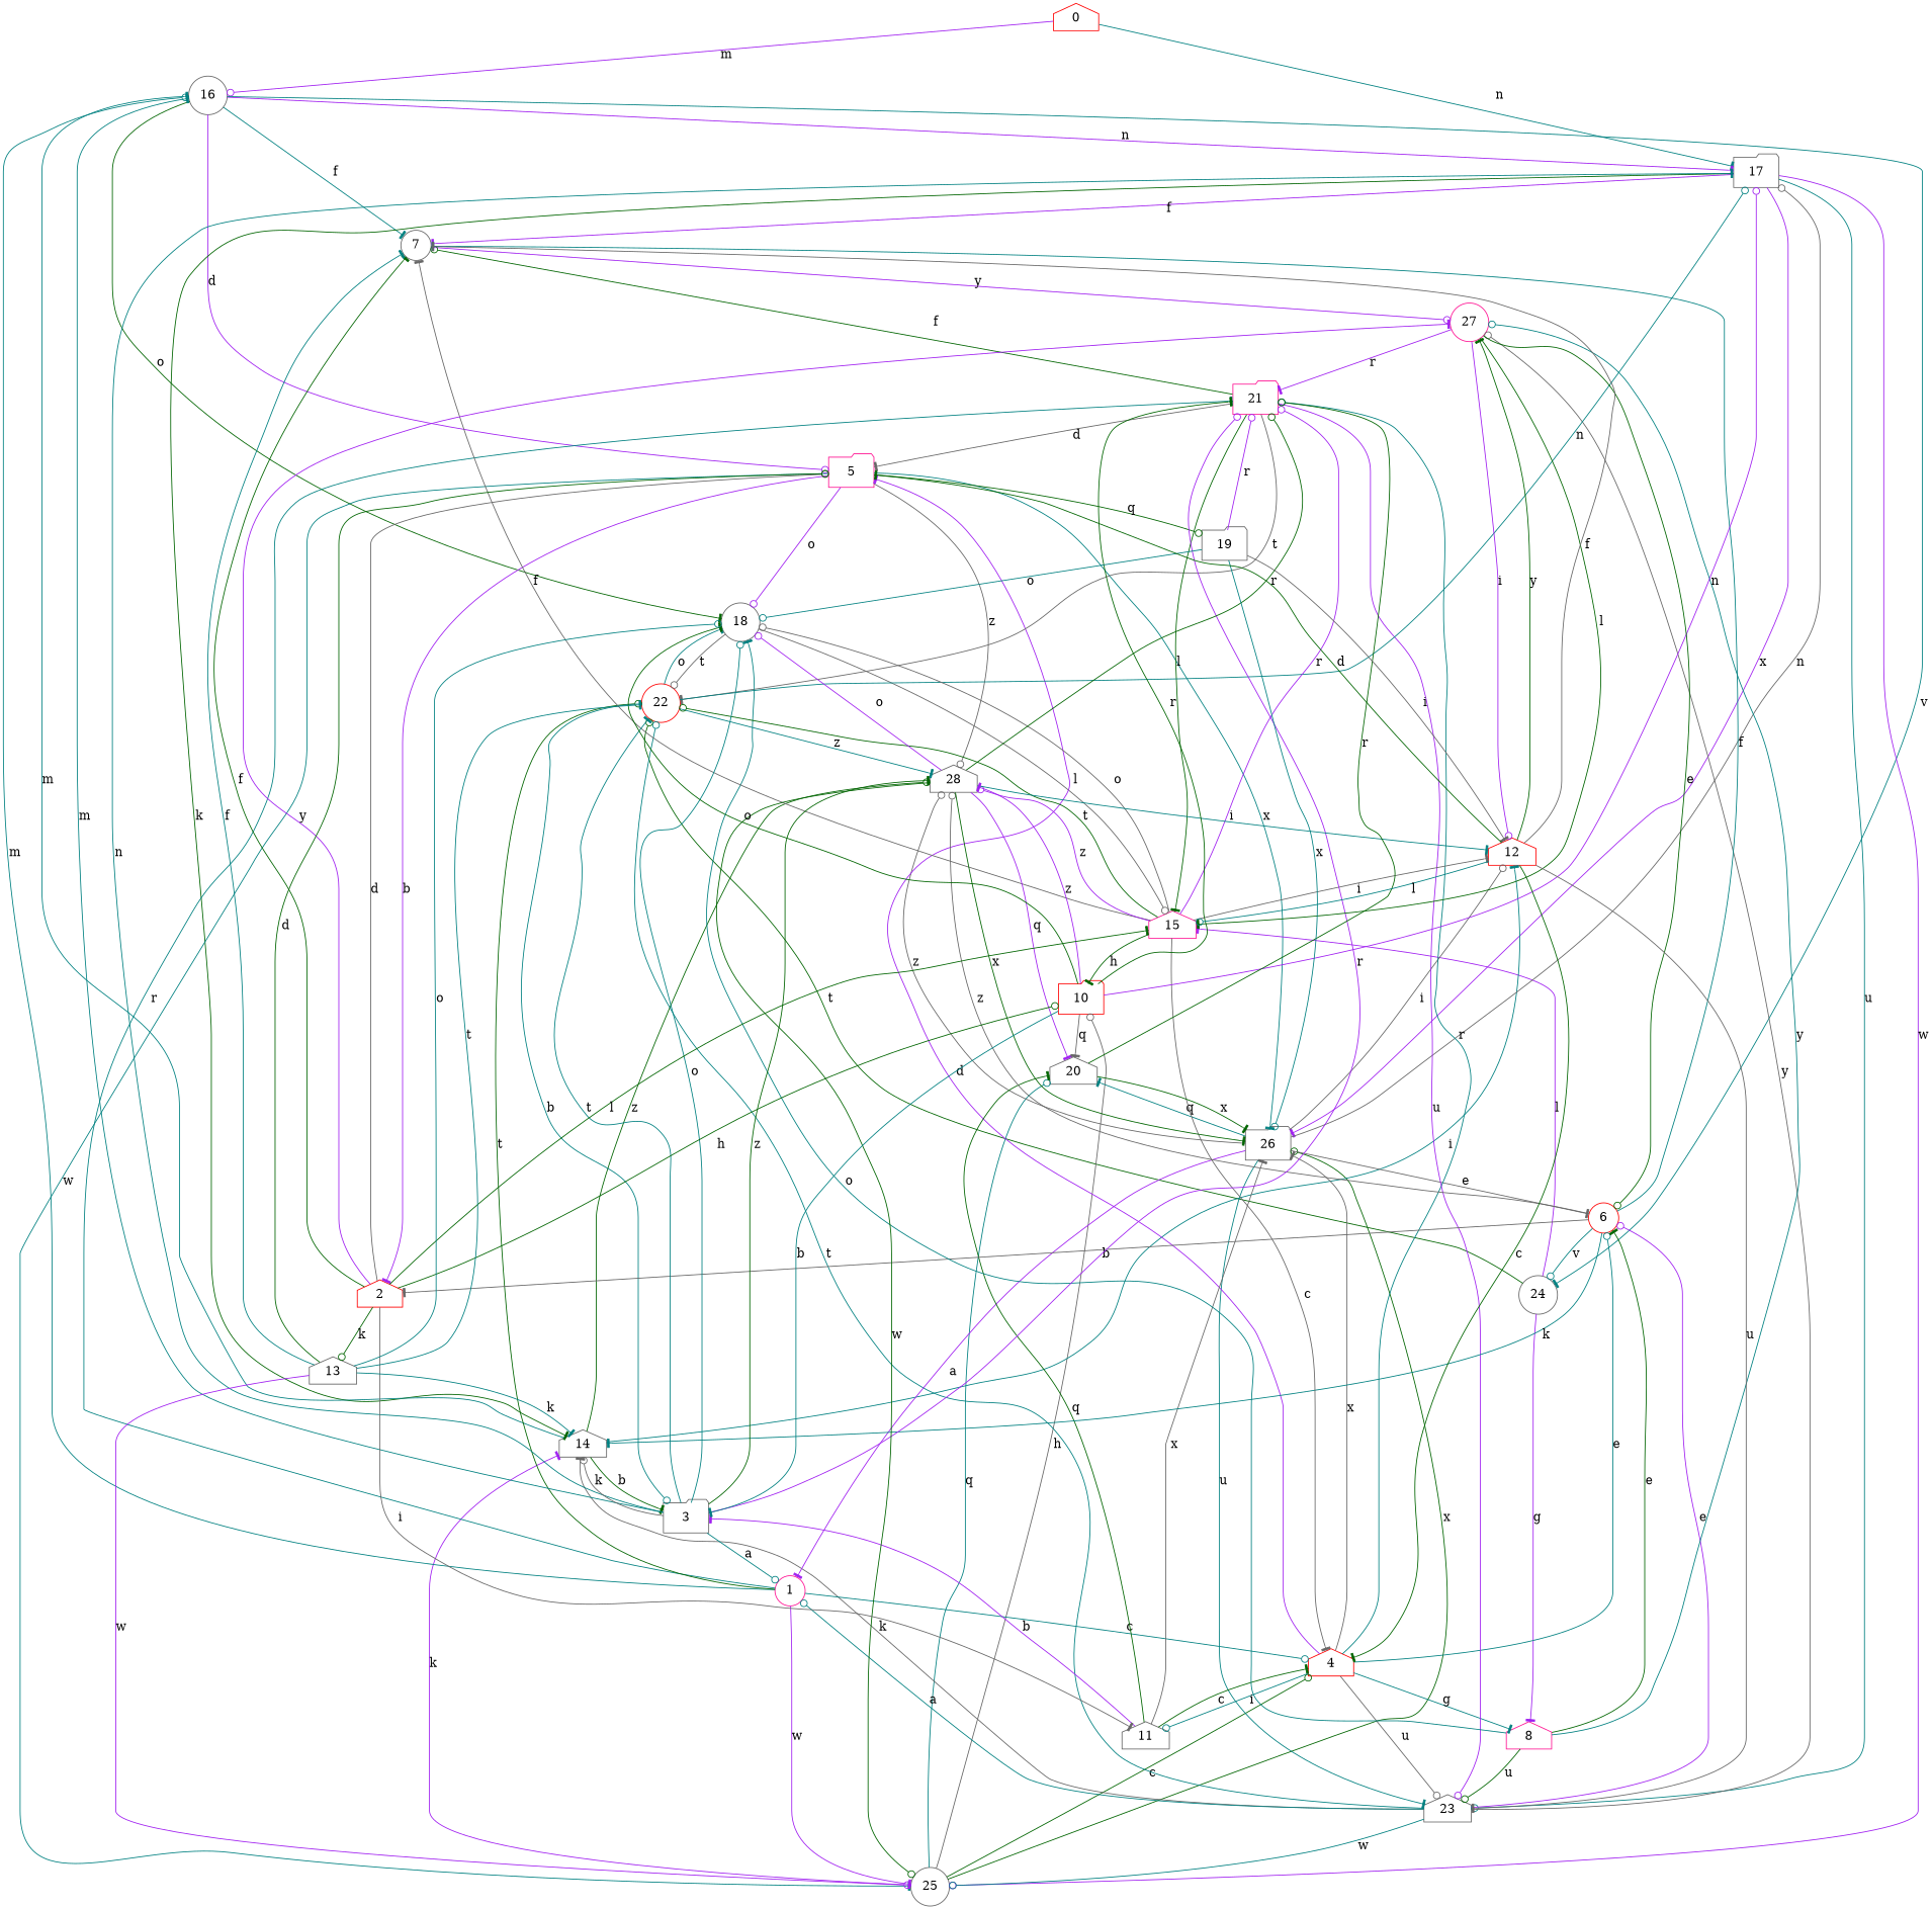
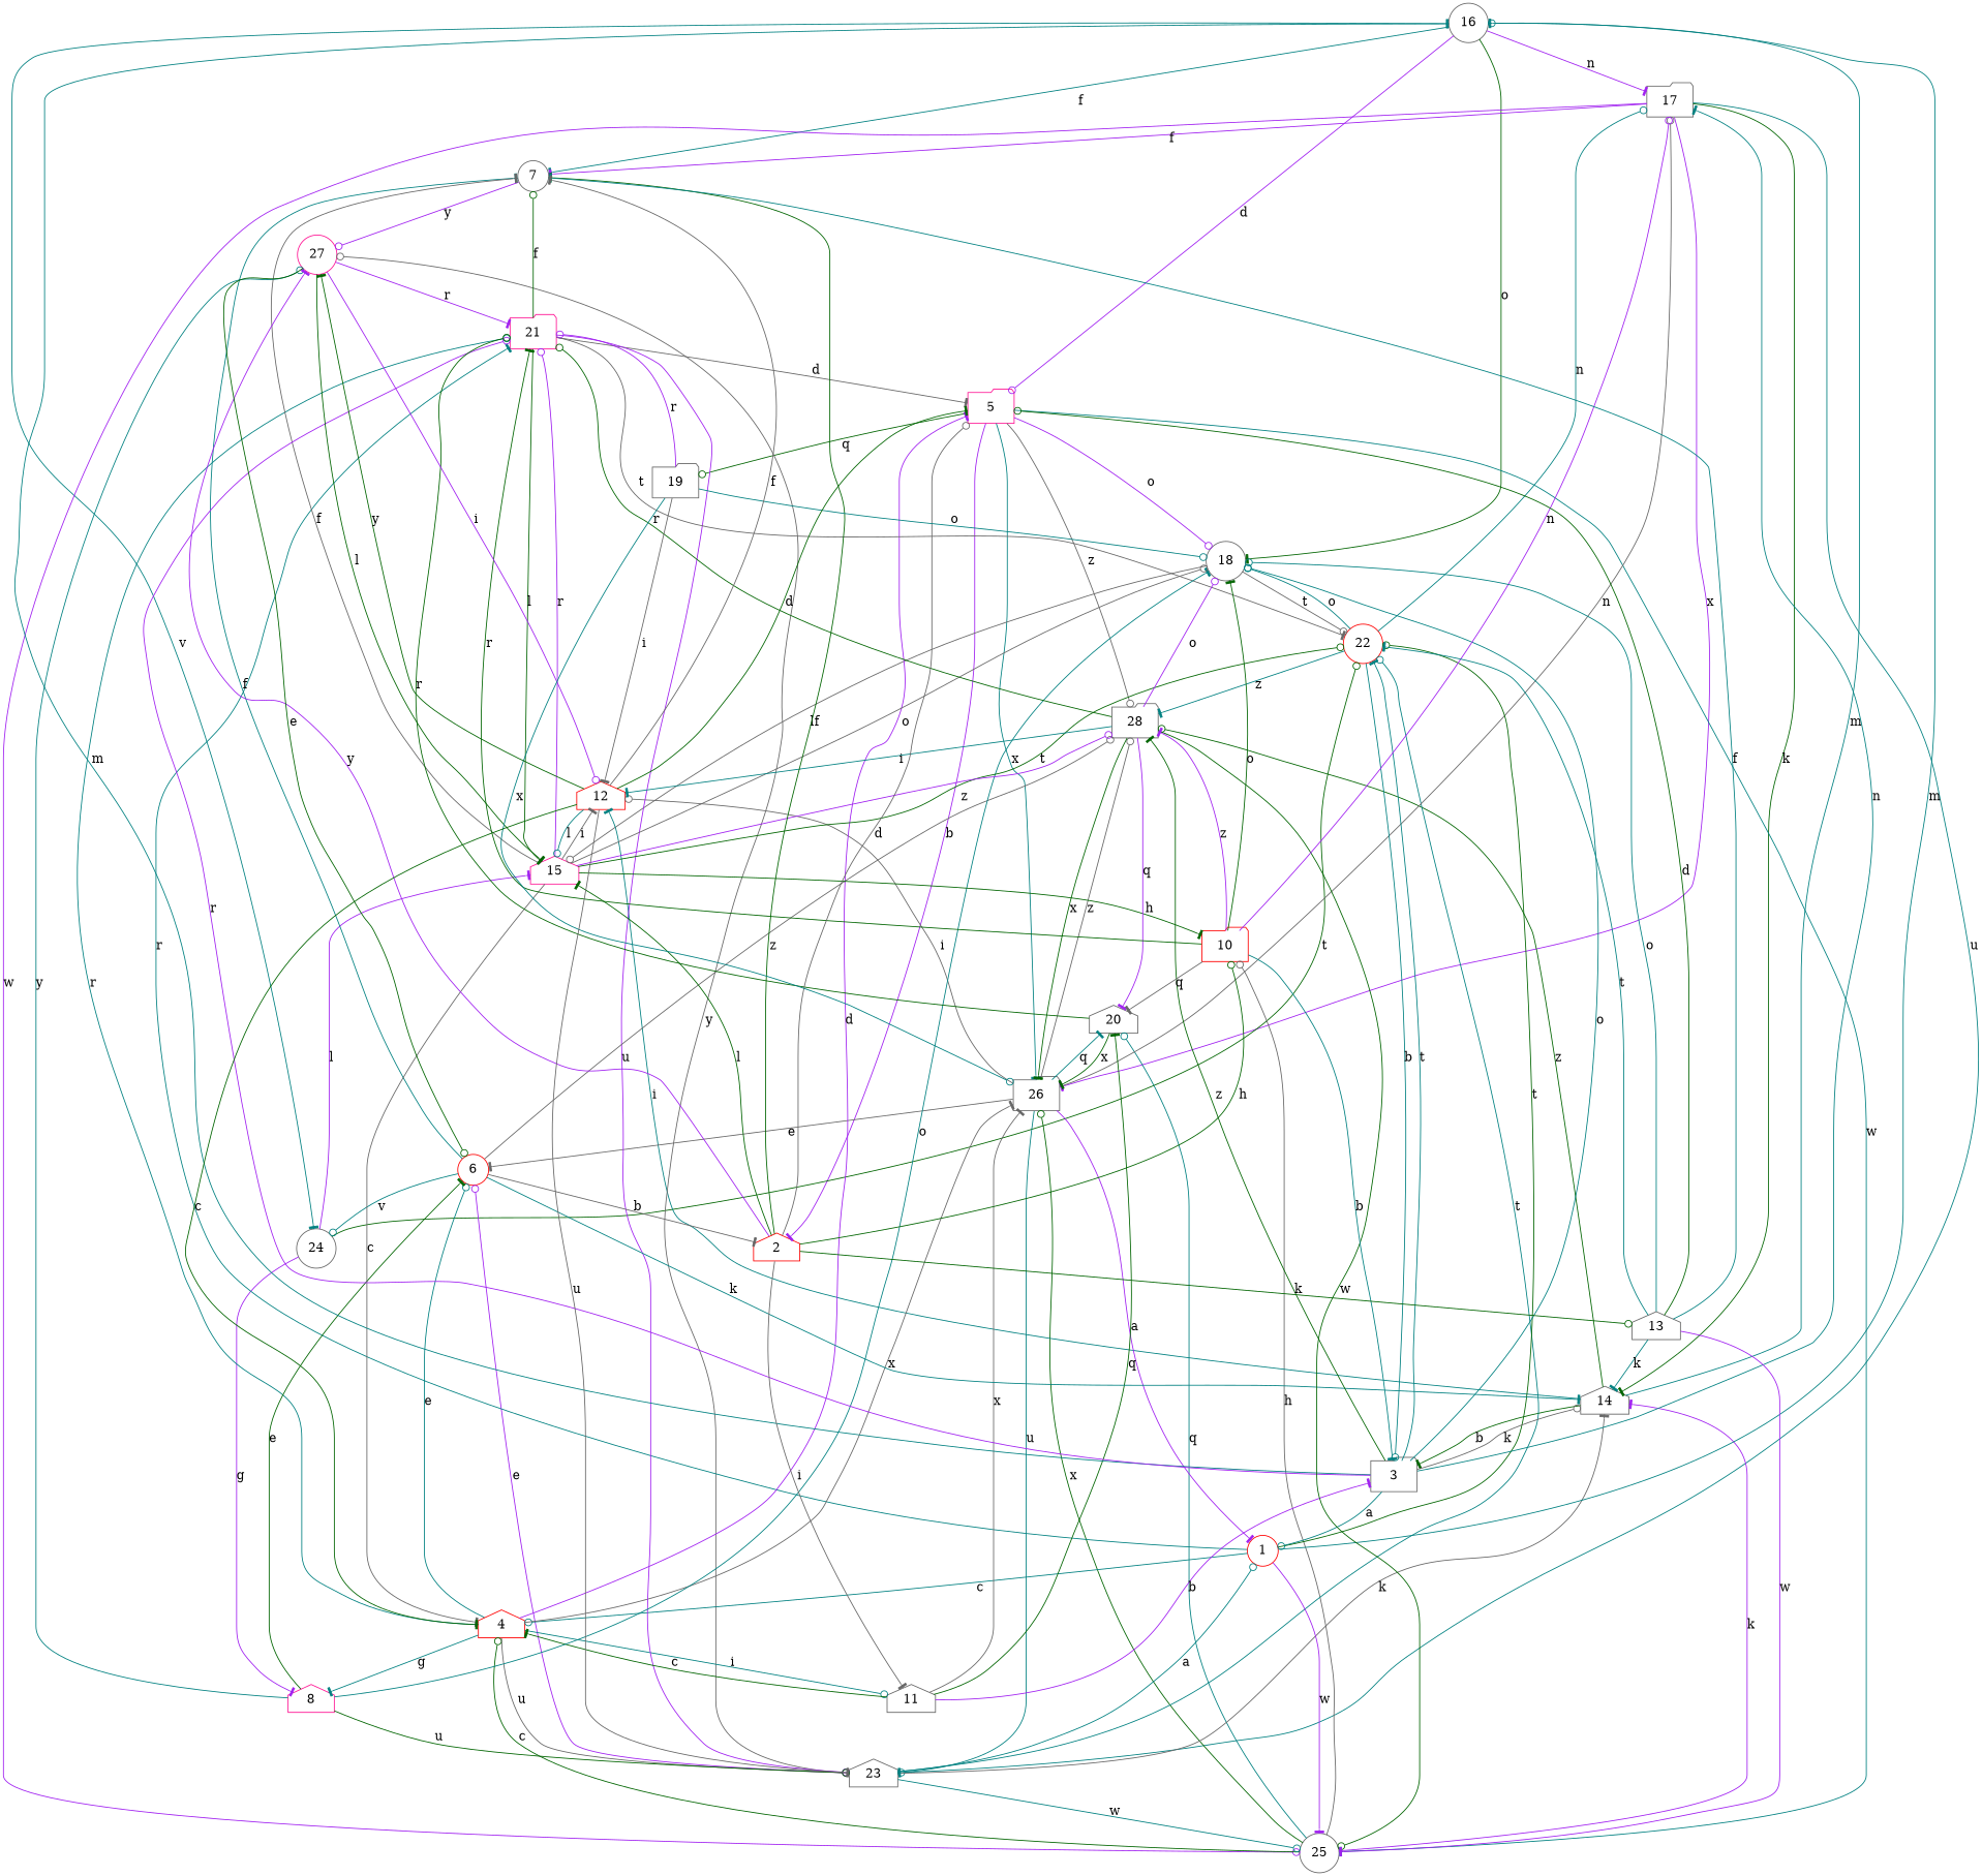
  strict digraph {
    node [color=gray40 shape=house]
    edge [arrowhead=tee color=teal]
-   0 [color=red]
    16 [shape=circle]
    17 [shape=folder]
    5 [color=deeppink shape=folder]
    7 [shape=circle]
    18 [shape=circle]
    24 [shape=circle]
    25 [shape=circle]
    14
    23
    26 [shape=folder]
-   1 [color=deeppink shape=circle]
+   1 [color=red shape=circle]
    4 [color=red]
    21 [color=deeppink shape=folder]
    22 [color=red shape=circle]
    11
    6 [color=red shape=circle]
    8 [color=deeppink]
    15 [color=deeppink]
    3 [shape=folder]
-   28
+   28 [shape=folder]
    10 [color=red shape=folder]
    20
    2 [color=red]
    13
    27 [color=deeppink shape=circle]
    19 [shape=folder]
    12 [color=red]
-   0 -> 16 [arrowhead=odot color=purple label=m]
-   0 -> 17 [label=n]
    16 -> 17 [color=purple label=n]
    16 -> 5 [arrowhead=odot color=purple label=d]
    16 -> 7 [label=f]
    16 -> 18 [color=darkgreen label=o]
    16 -> 24 [label=v]
    17 -> 7 [color=purple label=f]
    17 -> 25 [arrowhead=odot color=purple label=w]
    17 -> 14 [color=darkgreen label=k]
    17 -> 23 [arrowhead=odot label=u]
    17 -> 26 [color=purple label=x]
    5 -> 18 [arrowhead=odot color=purple label=o]
    5 -> 25 [label=w]
    5 -> 26 [label=x]
    5 -> 28 [arrowhead=odot color=gray40 label=z]
    5 -> 2 [color=purple label=b]
    5 -> 19 [arrowhead=odot color=darkgreen label=q]
    7 -> 27 [arrowhead=odot color=purple label=y]
    18 -> 22 [arrowhead=odot color=gray40 label=t]
    18 -> 15 [arrowhead=odot color=gray40 label=l]
    24 -> 22 [arrowhead=odot color=darkgreen label=t]
    24 -> 8 [color=purple label=g]
    24 -> 15 [color=purple label=l]
    25 -> 14 [color=purple label=k]
    25 -> 26 [arrowhead=odot color=darkgreen label=x]
    25 -> 4 [arrowhead=odot color=darkgreen label=c]
    25 -> 10 [arrowhead=odot color=gray40 label=h]
    25 -> 20 [arrowhead=odot label=q]
    14 -> 16 [label=m]
    14 -> 3 [color=darkgreen label=b]
    14 -> 28 [arrowhead=odot color=darkgreen label=z]
    14 -> 12 [label=i]
    23 -> 25 [arrowhead=odot label=w]
    23 -> 14 [color=gray40 label=k]
    23 -> 1 [arrowhead=odot label=a]
    23 -> 22 [arrowhead=odot label=t]
    23 -> 6 [arrowhead=odot color=purple label=e]
    23 -> 27 [arrowhead=odot color=gray40 label=y]
    26 -> 17 [arrowhead=odot color=gray40 label=n]
    26 -> 23 [label=u]
    26 -> 1 [color=purple label=a]
    26 -> 6 [color=gray40 label=e]
    26 -> 28 [arrowhead=odot color=gray40 label=z]
    26 -> 20 [label=q]
    26 -> 12 [arrowhead=odot color=gray40 label=i]
    1 -> 16 [arrowhead=odot label=m]
    1 -> 25 [color=purple label=w]
    1 -> 4 [arrowhead=odot label=c]
    1 -> 21 [label=r]
    1 -> 22 [arrowhead=odot color=darkgreen label=t]
    4 -> 5 [color=purple label=d]
    4 -> 23 [arrowhead=odot color=gray40 label=u]
    4 -> 26 [color=gray40 label=x]
    4 -> 21 [arrowhead=odot label=r]
    4 -> 11 [arrowhead=odot label=i]
    4 -> 6 [arrowhead=odot label=e]
    4 -> 8 [label=g]
    21 -> 5 [color=gray40 label=d]
    21 -> 7 [arrowhead=odot color=darkgreen label=f]
    21 -> 23 [arrowhead=odot color=purple label=u]
    21 -> 22 [color=gray40 label=t]
    21 -> 15 [color=darkgreen label=l]
    22 -> 17 [arrowhead=odot label=n]
-   22 -> 18 [label=o]
+   22 -> 18 [arrowhead=odot label=o]
    22 -> 3 [arrowhead=odot label=b]
    22 -> 28 [label=z]
    11 -> 26 [color=gray40 label=x]
    11 -> 4 [color=darkgreen label=c]
    11 -> 3 [color=purple label=b]
    11 -> 20 [color=darkgreen label=q]
    6 -> 7 [label=f]
    6 -> 24 [arrowhead=odot label=v]
    6 -> 14 [label=k]
    6 -> 28 [arrowhead=odot color=gray40 label=z]
    6 -> 2 [color=gray40 label=b]
    8 -> 18 [label=o]
    8 -> 23 [arrowhead=odot color=darkgreen label=u]
    8 -> 6 [color=darkgreen label=e]
    8 -> 27 [arrowhead=odot label=y]
    15 -> 7 [color=gray40 label=f]
    15 -> 18 [arrowhead=odot color=gray40 label=o]
    15 -> 4 [color=gray40 label=c]
    15 -> 21 [arrowhead=odot color=purple label=r]
    15 -> 22 [arrowhead=odot color=darkgreen label=t]
    15 -> 28 [arrowhead=odot color=purple label=z]
    15 -> 10 [color=darkgreen label=h]
    15 -> 12 [color=gray40 label=i]
    3 -> 16 [label=m]
    3 -> 17 [label=n]
    3 -> 18 [arrowhead=odot label=o]
    3 -> 14 [arrowhead=odot color=gray40 label=k]
    3 -> 1 [arrowhead=odot label=a]
    3 -> 21 [arrowhead=odot color=purple label=r]
    3 -> 22 [label=t]
    3 -> 28 [color=darkgreen label=z]
    28 -> 18 [arrowhead=odot color=purple label=o]
    28 -> 25 [arrowhead=odot color=darkgreen label=w]
    28 -> 26 [color=darkgreen label=x]
    28 -> 21 [arrowhead=odot color=darkgreen label=r]
    28 -> 20 [color=purple label=q]
    28 -> 12 [label=i]
    10 -> 17 [arrowhead=odot color=purple label=n]
    10 -> 18 [color=darkgreen label=o]
    10 -> 21 [color=darkgreen label=r]
    10 -> 3 [label=b]
    10 -> 28 [color=purple label=z]
    10 -> 20 [color=gray40 label=q]
    20 -> 26 [color=darkgreen label=x]
    20 -> 21 [arrowhead=odot color=darkgreen label=r]
    2 -> 5 [arrowhead=odot color=gray40 label=d]
    2 -> 7 [color=darkgreen label=f]
    2 -> 11 [color=gray40 label=i]
    2 -> 15 [color=darkgreen label=l]
    2 -> 10 [arrowhead=odot color=darkgreen label=h]
    2 -> 13 [arrowhead=odot color=darkgreen label=k]
    2 -> 27 [color=purple label=y]
    13 -> 5 [arrowhead=odot color=darkgreen label=d]
    13 -> 7 [label=f]
    13 -> 18 [arrowhead=odot label=o]
-   13 -> 25 [arrowhead=odot color=purple label=w]
+   13 -> 25 [color=purple label=w]
    13 -> 14 [label=k]
    13 -> 22 [label=t]
    27 -> 21 [color=purple label=r]
    27 -> 6 [arrowhead=odot color=darkgreen label=e]
    27 -> 15 [color=darkgreen label=l]
    27 -> 12 [arrowhead=odot color=purple label=i]
    19 -> 18 [arrowhead=odot label=o]
    19 -> 26 [arrowhead=odot label=x]
    19 -> 21 [arrowhead=odot color=purple label=r]
    19 -> 12 [color=gray40 label=i]
    12 -> 5 [color=darkgreen label=d]
    12 -> 7 [color=gray40 label=f]
    12 -> 23 [color=gray40 label=u]
    12 -> 4 [color=darkgreen label=c]
    12 -> 15 [arrowhead=odot label=l]
    12 -> 27 [color=darkgreen label=y]
  }
